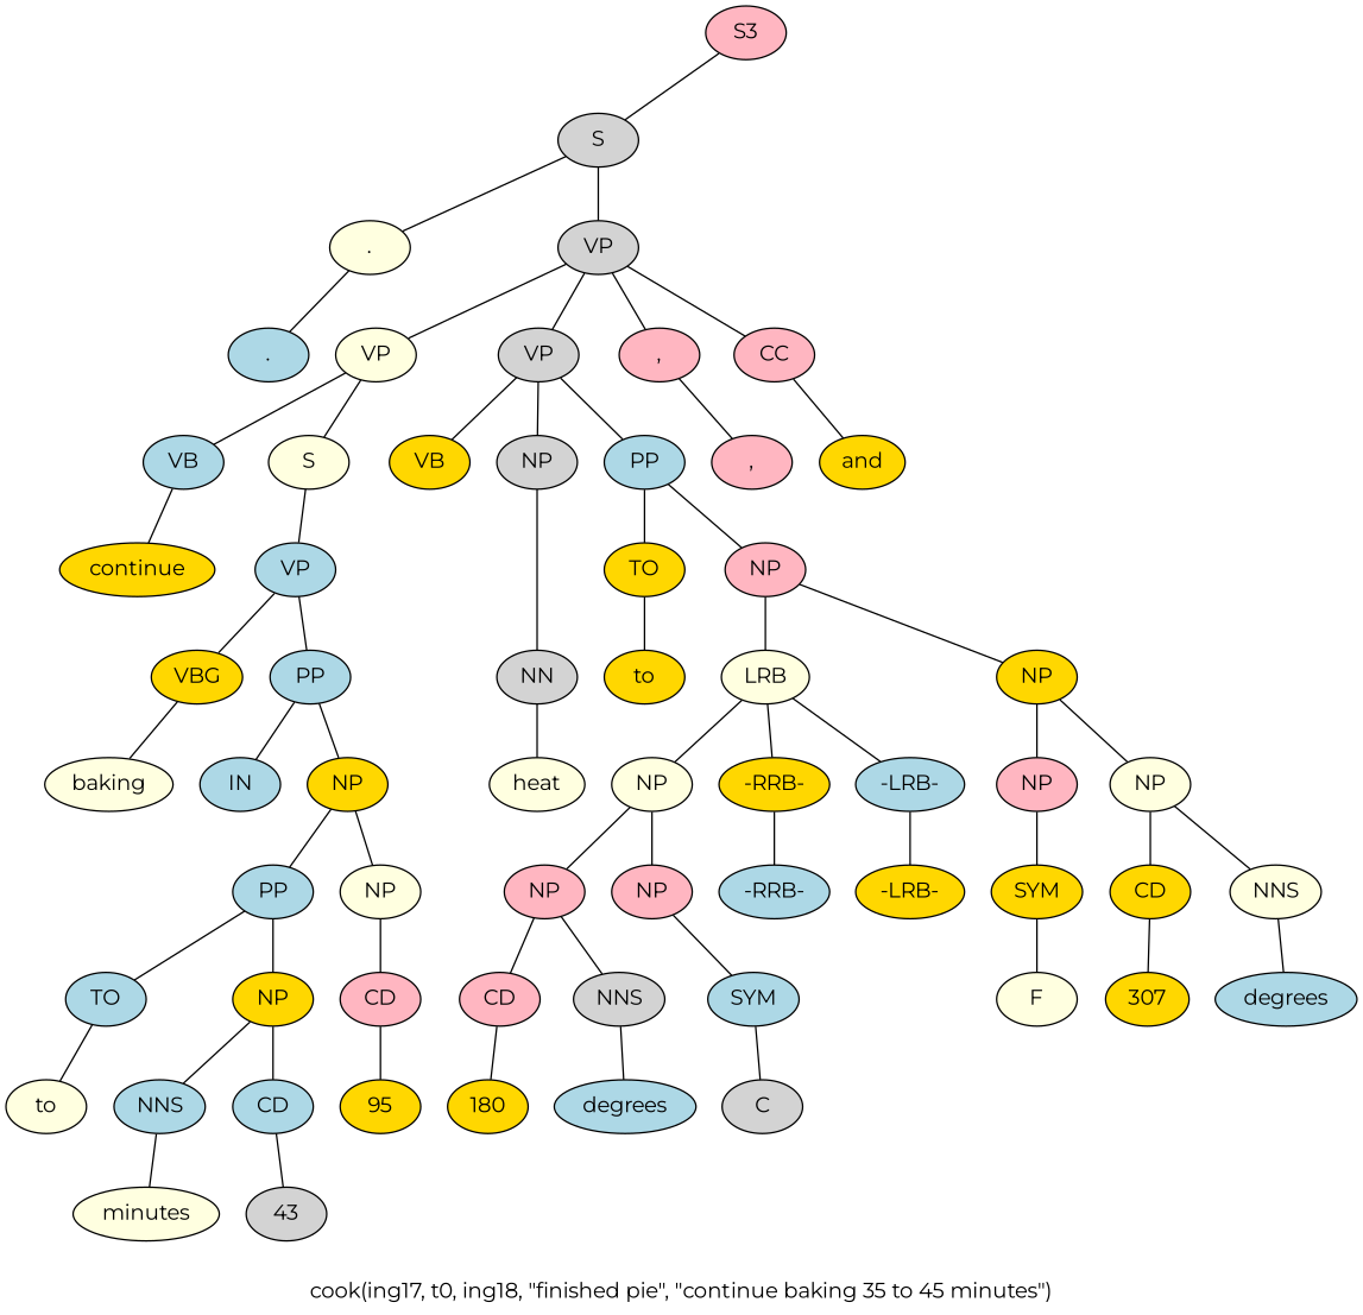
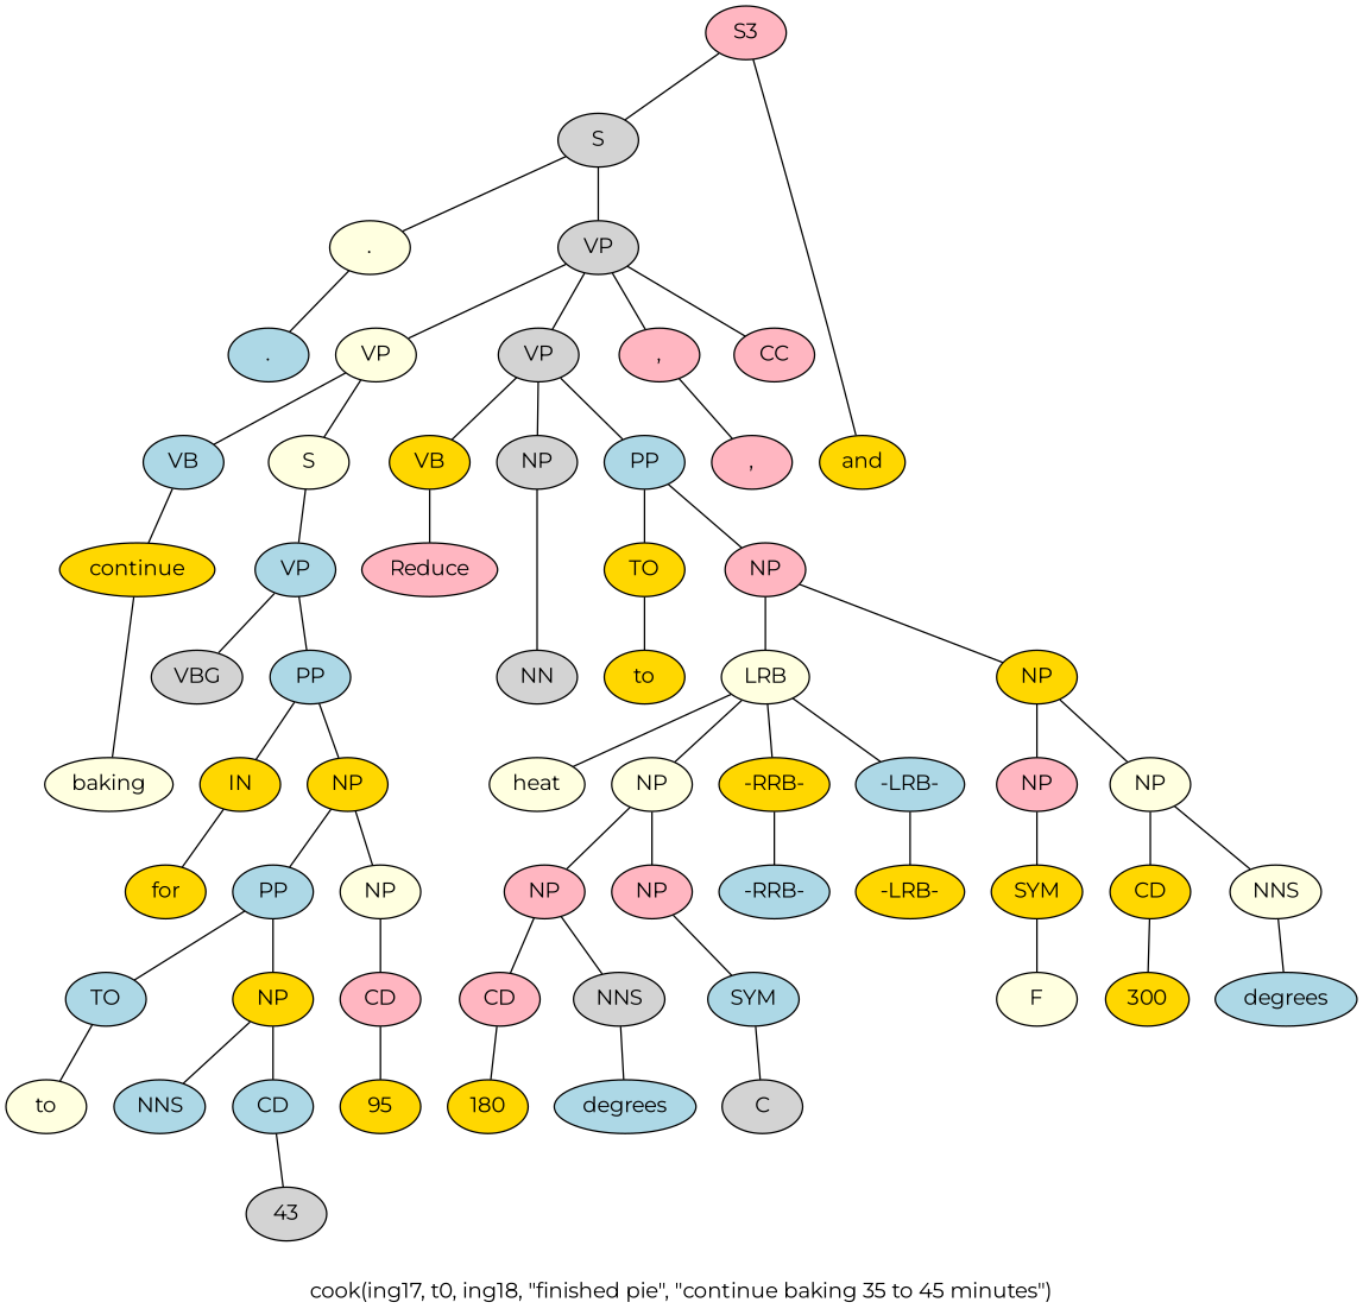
  graph {
    fontname=Montserrat
    label="cook(ing17, t0, ing18, \"finished pie\", \"continue baking 35 to 45 minutes\")"
    node [fillcolor=gold fontname=Montserrat style=filled]
    edge [fontname=Montserrat]
    n1 [fillcolor=lightpink label=S3]
    n2 [fillcolor=lightgrey label=S]
    n3 [fillcolor=lightgrey label=VP]
    n4 [fillcolor=lightyellow label="."]
    n5 [fillcolor=lightgrey label=VP]
    n6 [fillcolor=lightpink label=","]
    n7 [fillcolor=lightpink label=CC]
    n8 [fillcolor=lightyellow label=VP]
    n9 [fillcolor=lightblue label="."]
    n10 [label=VB]
    n11 [fillcolor=lightgrey label=NP]
    n12 [fillcolor=lightblue label=PP]
    n13 [fillcolor=lightpink label=","]
    n14 [label=and]
    n15 [fillcolor=lightblue label=VB]
    n16 [fillcolor=lightyellow label=S]
+   n17 [fillcolor=lightpink label=Reduce]
    n18 [fillcolor=lightgrey label=NN]
    n19 [label=TO]
    n20 [fillcolor=lightpink label=NP]
    n21 [fillcolor=lightyellow label=heat]
    n22 [label=to]
    n23 [label=NP]
    n24 [fillcolor=lightyellow label=LRB]
    n25 [fillcolor=lightyellow label=NP]
    n26 [fillcolor=lightpink label=NP]
    n27 [fillcolor=lightblue label="-LRB-"]
    n28 [fillcolor=lightyellow label=NP]
    n29 [label="-RRB-"]
    n30 [label=CD]
    n31 [fillcolor=lightyellow label=NNS]
    n32 [label=SYM]
-   n33 [label=307]
+   n33 [label=300]
    n34 [fillcolor=lightblue label=degrees]
    n35 [fillcolor=lightyellow label=F]
    n36 [label="-LRB-"]
    n37 [fillcolor=lightpink label=NP]
    n38 [fillcolor=lightpink label=NP]
    n39 [fillcolor=lightblue label="-RRB-"]
    n40 [fillcolor=lightpink label=CD]
    n41 [fillcolor=lightgrey label=NNS]
    n42 [fillcolor=lightblue label=SYM]
    n43 [label=180]
    n44 [fillcolor=lightblue label=degrees]
    n45 [fillcolor=lightgrey label=C]
    n46 [label=continue]
    n47 [fillcolor=lightblue label=VP]
-   n48 [label=VBG]
+   n48 [fillcolor=lightgrey label=VBG]
    n49 [fillcolor=lightblue label=PP]
    n50 [fillcolor=lightyellow label=baking]
-   n51 [fillcolor=lightblue label=IN]
+   n51 [label=IN]
    n52 [label=NP]
+   n53 [label=for]
    n54 [fillcolor=lightyellow label=NP]
    n55 [fillcolor=lightblue label=PP]
    n56 [fillcolor=lightpink label=CD]
    n57 [fillcolor=lightblue label=TO]
    n58 [label=NP]
    n59 [label=95]
    n60 [fillcolor=lightyellow label=to]
    n61 [fillcolor=lightblue label=CD]
    n62 [fillcolor=lightblue label=NNS]
    n63 [fillcolor=lightgrey label=43]
-   n64 [fillcolor=lightyellow label=minutes]
    n1 -- n2
    n2 -- n3
    n2 -- n4
    n3 -- n5
    n3 -- n6
    n3 -- n7
    n3 -- n8
    n4 -- n9
    n5 -- n10
    n5 -- n11
    n5 -- n12
    n6 -- n13
-   n7 -- n14
+   n1 -- n14
    n8 -- n15
    n8 -- n16
+   n10 -- n17
    n11 -- n18
    n12 -- n19
    n12 -- n20
    n15 -- n46
    n16 -- n47
-   n18 -- n21
+   n24 -- n21
    n19 -- n22
    n20 -- n23
    n20 -- n24
    n23 -- n25
    n23 -- n26
    n24 -- n27
    n24 -- n28
    n24 -- n29
    n25 -- n30
    n25 -- n31
    n26 -- n32
    n27 -- n36
    n28 -- n37
    n28 -- n38
    n29 -- n39
    n30 -- n33
    n31 -- n34
    n32 -- n35
    n37 -- n40
    n37 -- n41
    n38 -- n42
    n40 -- n43
    n41 -- n44
    n42 -- n45
    n47 -- n48
    n47 -- n49
-   n48 -- n50
+   n46 -- n50
    n49 -- n51
    n49 -- n52
+   n51 -- n53
    n52 -- n54
    n52 -- n55
    n54 -- n56
    n55 -- n57
    n55 -- n58
    n56 -- n59
    n57 -- n60
    n58 -- n61
    n58 -- n62
    n61 -- n63
-   n62 -- n64
  }
